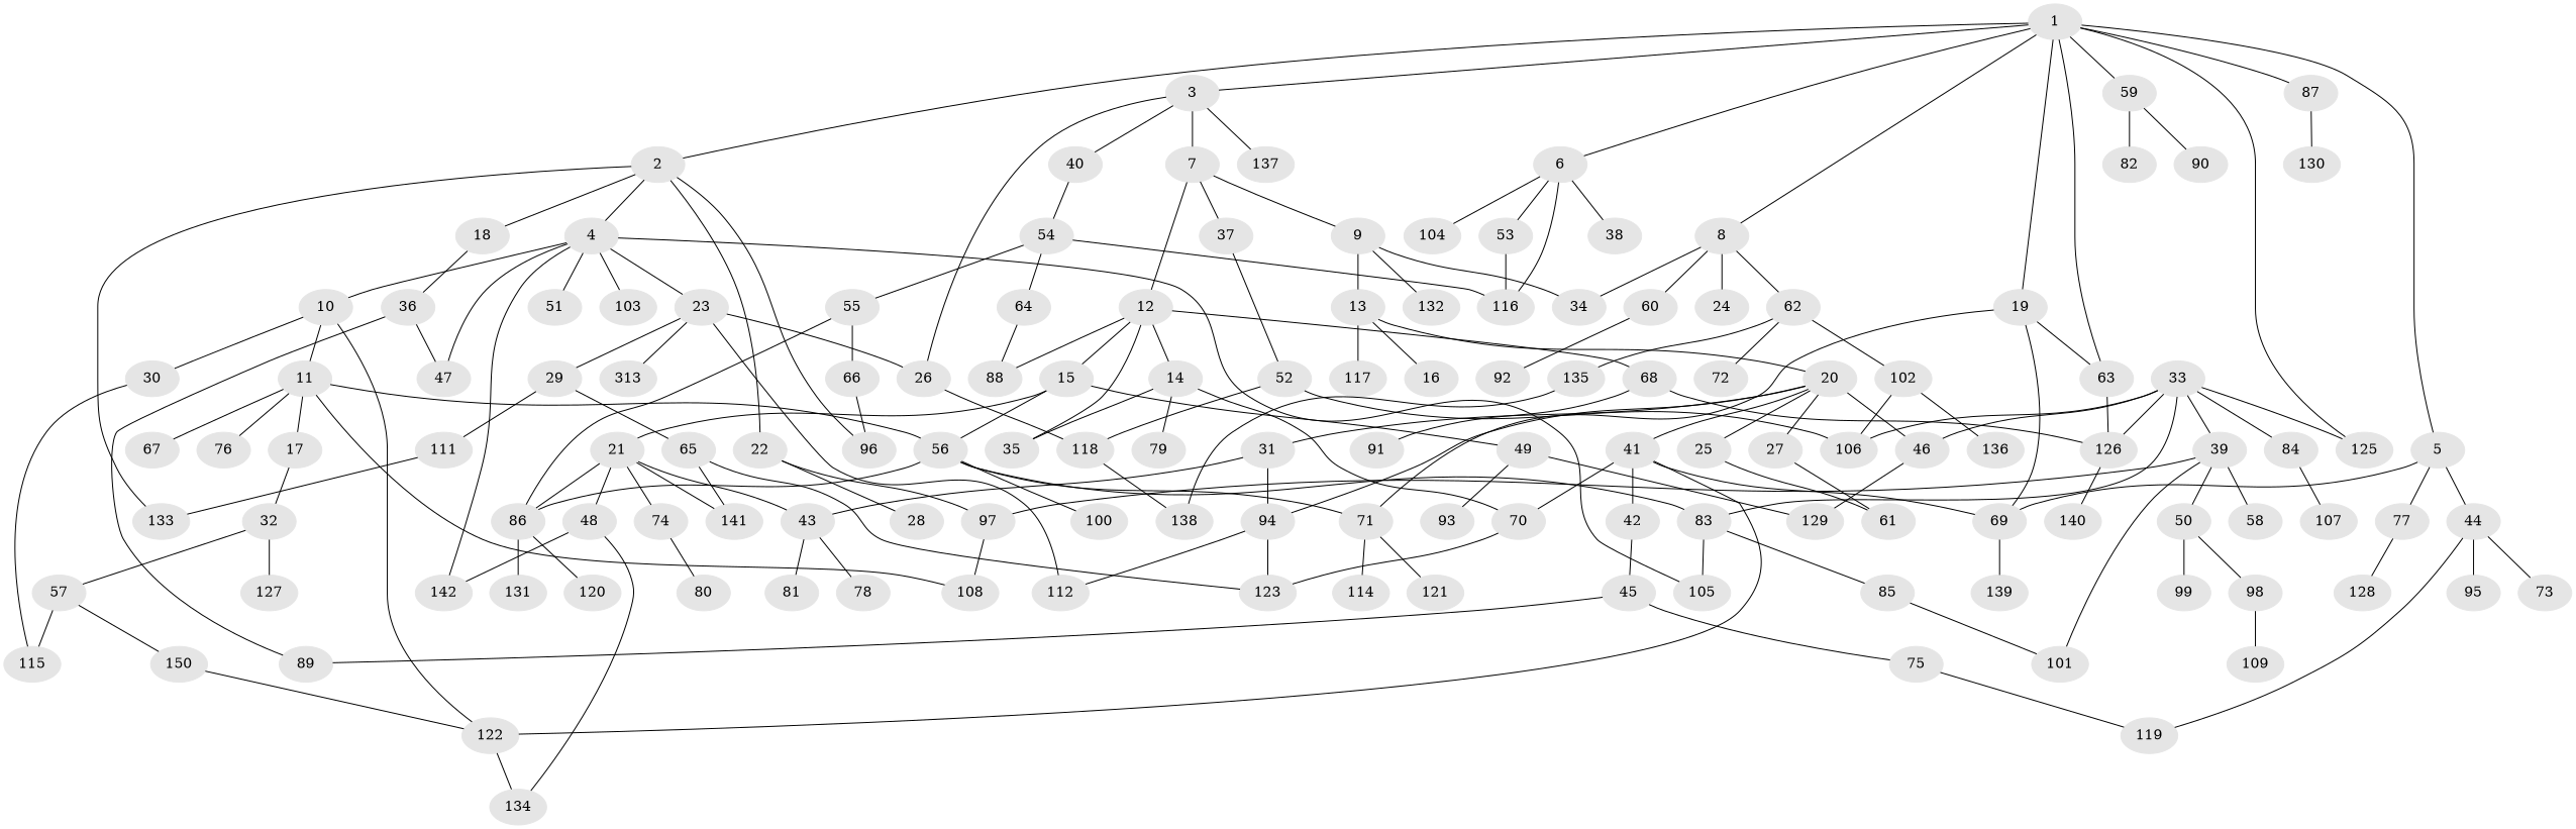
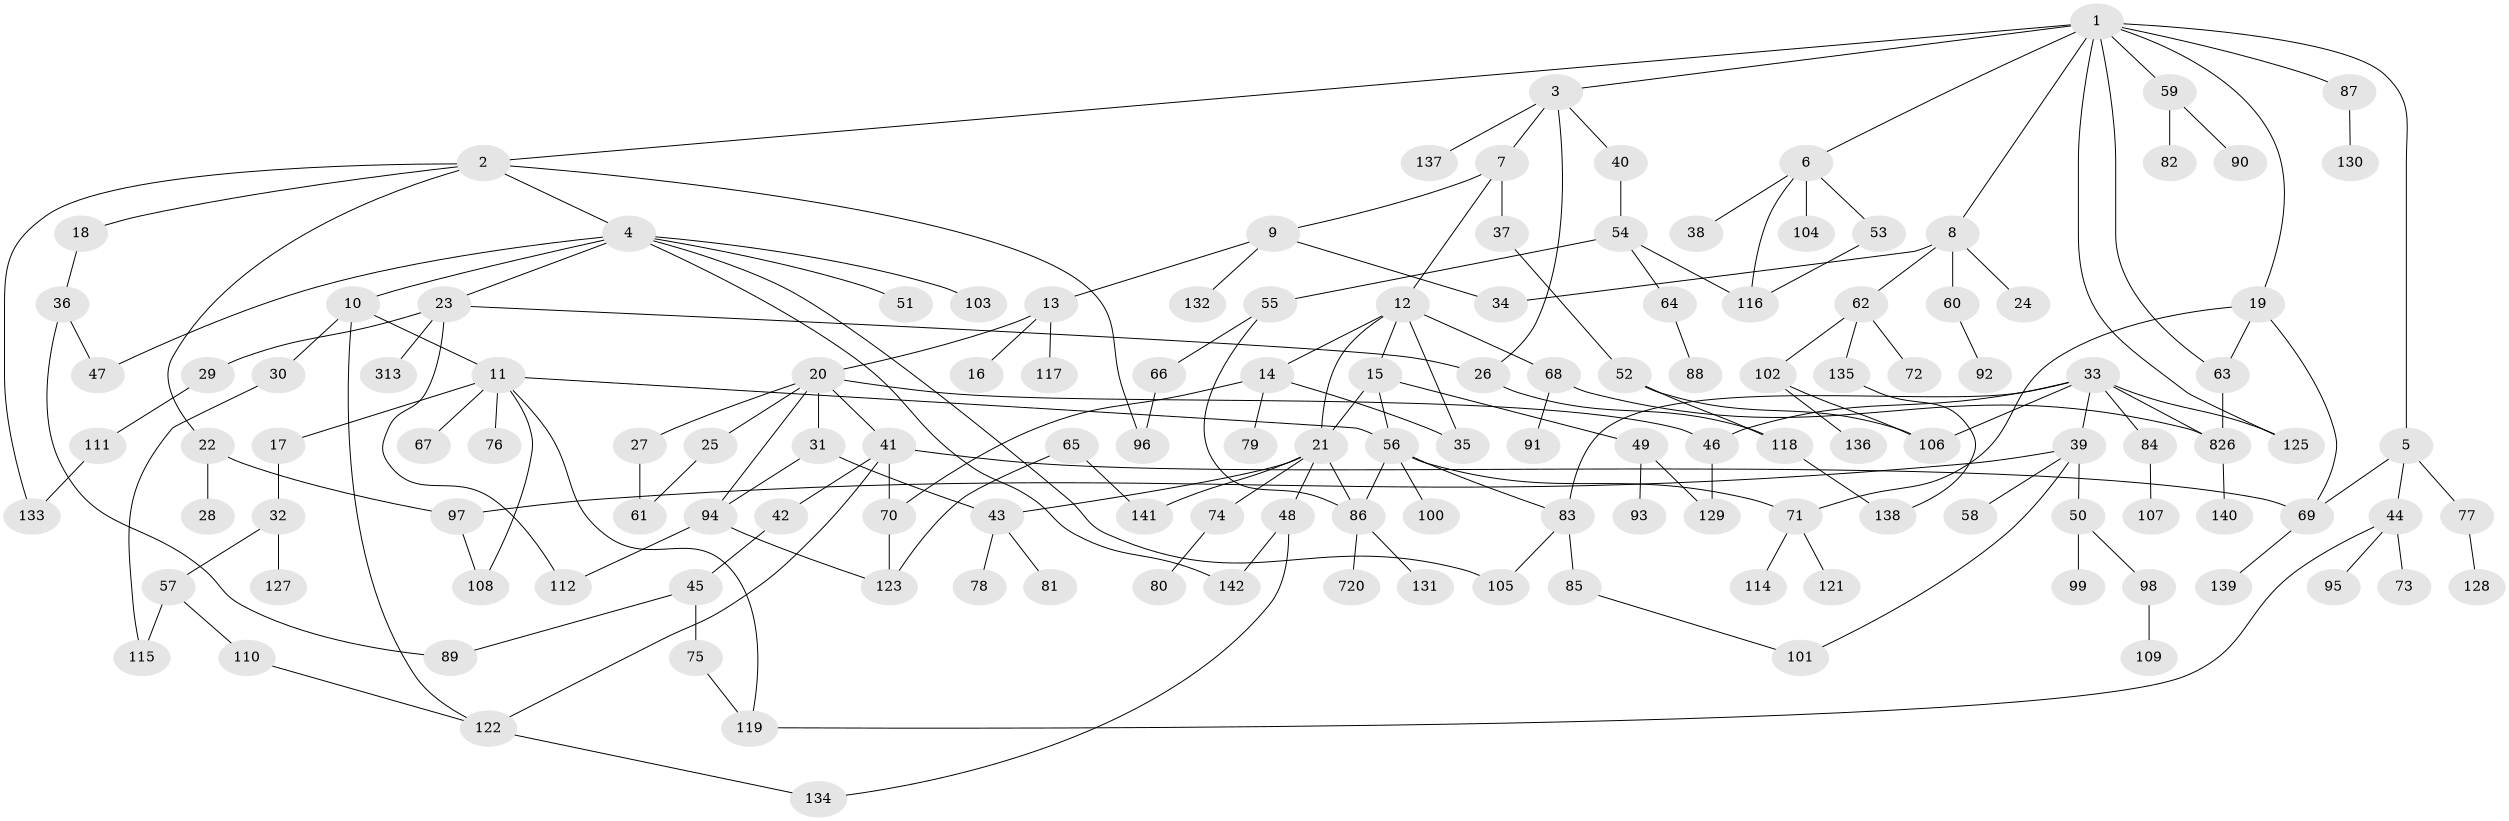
  graph {
    node [color=gray90 style=filled]
    1
    2
    3
    5
    6
    8
    19
    59
    63
    87
    125
    4
    18
    22
    96
    133
    7
    26
    40
    137
    44
    69
    77
    38
    53
    104
    116
    24
    34
    60
    62
    71
    33
    46
    39
    83
    84
    106
-   126
+   126 [label=826]
    82
    90
    130
    10
    23
    47
    51
    103
    105
    142
    36
    28
    97
    9
    12
    37
    118
    54
    11
    30
    122
    29
    112
    n63 [label=313]
    119
    73
    95
    139
    128
    13
    132
    14
    15
    21
    68
    35
    52
    92
    72
    102
    135
    16
    20
    117
    17
    56
    67
    76
    108
    115
    134
    32
    86
    100
    70
    79
    49
    43
    48
    74
    141
    91
    25
    27
    31
    41
    94
    123
    129
    93
    57
    127
    89
    114
    121
    61
    42
    78
    81
    80
-   120
+   120 [label=720]
    131
    65
    111
    138
-   110 [label=150]
+   110
    50
    58
    101
    85
    107
    140
    98
    99
    55
    64
    45
    75
    109
    66
    88
    136
    1 -- 2
    1 -- 3
    1 -- 5
    1 -- 6
    1 -- 8
    1 -- 19
    1 -- 59
    1 -- 63
    1 -- 87
    1 -- 125
    2 -- 4
    2 -- 18
    2 -- 22
    2 -- 96
    2 -- 133
    3 -- 7
    3 -- 26
    3 -- 40
    3 -- 137
    5 -- 44
    5 -- 69
    5 -- 77
    6 -- 38
    6 -- 53
    6 -- 104
    6 -- 116
    8 -- 24
    8 -- 34
    8 -- 60
    8 -- 62
    19 -- 63
    19 -- 69
    19 -- 71
    59 -- 82
    59 -- 90
    63 -- 126
    87 -- 130
    4 -- 10
    4 -- 23
    4 -- 47
    4 -- 51
    4 -- 103
    4 -- 105
    4 -- 142
    18 -- 36
    22 -- 28
    22 -- 97
    7 -- 9
    7 -- 12
    7 -- 37
    26 -- 118
    40 -- 54
    44 -- 119
    44 -- 73
    44 -- 95
    69 -- 139
    77 -- 128
    53 -- 116
    60 -- 92
    62 -- 72
    62 -- 102
    62 -- 135
    71 -- 114
    71 -- 121
    33 -- 125
    33 -- 46
    33 -- 39
    33 -- 83
    33 -- 84
    33 -- 106
    33 -- 126
    46 -- 129
    39 -- 97
    39 -- 50
    39 -- 58
    39 -- 101
    83 -- 105
    83 -- 85
    84 -- 107
    126 -- 140
    10 -- 11
    10 -- 30
    10 -- 122
    23 -- 26
    23 -- 29
    23 -- 112
    23 -- n63
    36 -- 47
    36 -- 89
    97 -- 108
    9 -- 34
    9 -- 13
    9 -- 132
    12 -- 14
    12 -- 15
-   12 -- 88
+   12 -- 21
    12 -- 68
    12 -- 35
    37 -- 52
    118 -- 138
    54 -- 116
    54 -- 55
    54 -- 64
+   11 -- 119
    11 -- 17
    11 -- 56
    11 -- 67
    11 -- 76
    11 -- 108
    30 -- 115
    122 -- 134
-   29 -- 65
    29 -- 111
    13 -- 16
    13 -- 20
    13 -- 117
    14 -- 35
    14 -- 70
    14 -- 79
    15 -- 21
    15 -- 56
    15 -- 49
    21 -- 86
    21 -- 43
    21 -- 48
    21 -- 74
    21 -- 141
    68 -- 126
    68 -- 91
    52 -- 106
    52 -- 118
    102 -- 106
    102 -- 136
    135 -- 138
    20 -- 46
    20 -- 25
    20 -- 27
    20 -- 31
    20 -- 41
    20 -- 94
    17 -- 32
    56 -- 71
    56 -- 83
    56 -- 86
    56 -- 100
    32 -- 57
    32 -- 127
    86 -- 120
    86 -- 131
    70 -- 123
    49 -- 129
    49 -- 93
    43 -- 78
    43 -- 81
    48 -- 142
    48 -- 134
    74 -- 80
    25 -- 61
    27 -- 61
    31 -- 43
    31 -- 94
    41 -- 69
    41 -- 122
    41 -- 70
    41 -- 42
    94 -- 112
    94 -- 123
    57 -- 115
    57 -- 110
    42 -- 45
    65 -- 141
    65 -- 123
    111 -- 133
    110 -- 122
    50 -- 98
    50 -- 99
    85 -- 101
    98 -- 109
    55 -- 86
    55 -- 66
    64 -- 88
    45 -- 89
    45 -- 75
    75 -- 119
    66 -- 96
  }
